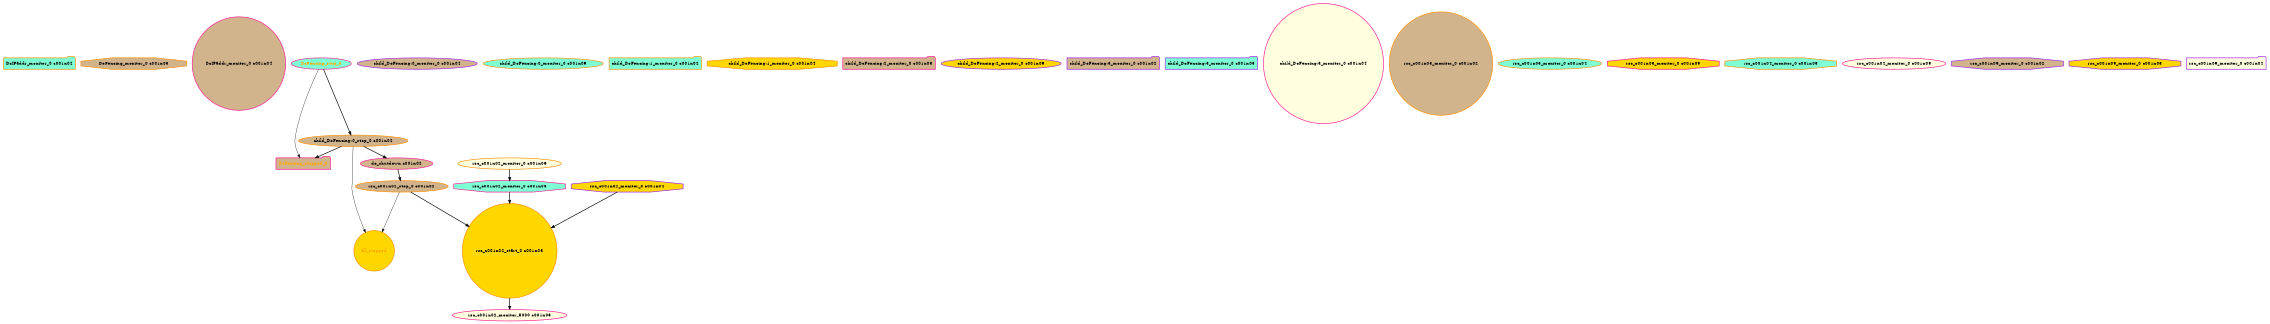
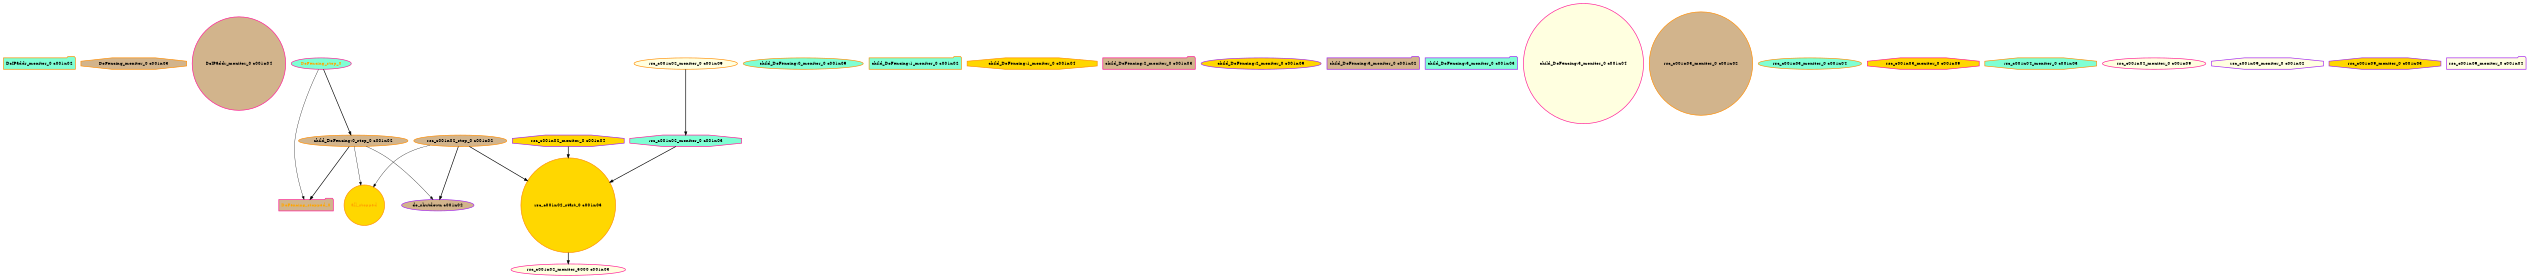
  digraph {
    node [color=darkorange fillcolor=tan fontcolor=black shape=ellipse style="bold,filled"]
    edge [style=bold]
    "DcIPaddr_monitor_0 c001n02" [fillcolor=aquamarine shape=folder]
    n2 [label="DoFencing_monitor_0 c001n03" shape=octagon]
    "DcIPaddr_monitor_0 c001n04" [color=deeppink shape=circle]
    DoFencing_stop_0 [color=deeppink fillcolor=aquamarine fontcolor=orange]
    DoFencing_stopped_0 [color=deeppink fontcolor=orange shape=folder]
    "child_DoFencing:0_stop_0 c001n02"
    all_stopped [fillcolor=gold fontcolor=orange shape=circle]
-   "do_shutdown c001n02" [color=deeppink]
-   "child_DoFencing:0_monitor_0 c001n04" [color=purple]
+   "do_shutdown c001n02" [color=purple]
    "child_DoFencing:0_monitor_0 c001n09" [fillcolor=aquamarine]
    "child_DoFencing:1_monitor_0 c001n02" [fillcolor=aquamarine shape=folder]
    "child_DoFencing:1_monitor_0 c001n04" [fillcolor=gold shape=octagon]
    "child_DoFencing:2_monitor_0 c001n03" [color=deeppink shape=folder]
    "child_DoFencing:2_monitor_0 c001n09" [color=purple fillcolor=gold]
    "child_DoFencing:3_monitor_0 c001n02" [color=purple shape=folder]
    "child_DoFencing:3_monitor_0 c001n03" [color=purple fillcolor=aquamarine shape=folder]
    "child_DoFencing:3_monitor_0 c001n04" [color=deeppink fillcolor=lightyellow shape=circle]
    "rsc_c001n02_monitor_0 c001n03" [color=deeppink fillcolor=aquamarine shape=octagon]
    "rsc_c001n02_start_0 c001n03" [fillcolor=gold shape=circle]
    "rsc_c001n02_monitor_5000 c001n03" [color=deeppink fillcolor=lightyellow]
    "rsc_c001n02_monitor_0 c001n04" [color=purple fillcolor=gold shape=octagon]
    "rsc_c001n02_monitor_0 c001n09" [fillcolor=lightyellow]
    "rsc_c001n02_stop_0 c001n02"
    "rsc_c001n03_monitor_0 c001n02" [shape=circle]
    "rsc_c001n03_monitor_0 c001n04" [fillcolor=aquamarine]
    "rsc_c001n03_monitor_0 c001n09" [color=deeppink fillcolor=gold shape=octagon]
    "rsc_c001n04_monitor_0 c001n03" [fillcolor=aquamarine shape=octagon]
    "rsc_c001n04_monitor_0 c001n09" [color=deeppink fillcolor=lightyellow]
-   "rsc_c001n09_monitor_0 c001n02" [color=purple shape=octagon]
+   "rsc_c001n09_monitor_0 c001n02" [color=purple fillcolor=lightyellow shape=octagon]
    "rsc_c001n09_monitor_0 c001n03" [color=purple fillcolor=gold shape=octagon]
    "rsc_c001n09_monitor_0 c001n04" [color=purple fillcolor=lightyellow shape=folder]
    DoFencing_stop_0 -> DoFencing_stopped_0 [style=solid]
    DoFencing_stop_0 -> "child_DoFencing:0_stop_0 c001n02"
    "child_DoFencing:0_stop_0 c001n02" -> DoFencing_stopped_0
    "child_DoFencing:0_stop_0 c001n02" -> all_stopped [style=solid]
-   "child_DoFencing:0_stop_0 c001n02" -> "do_shutdown c001n02"
+   "child_DoFencing:0_stop_0 c001n02" -> "do_shutdown c001n02" [style=solid]
    "rsc_c001n02_monitor_0 c001n03" -> "rsc_c001n02_start_0 c001n03"
    "rsc_c001n02_start_0 c001n03" -> "rsc_c001n02_monitor_5000 c001n03"
    "rsc_c001n02_monitor_0 c001n04" -> "rsc_c001n02_start_0 c001n03"
    "rsc_c001n02_monitor_0 c001n09" -> "rsc_c001n02_monitor_0 c001n03"
    "rsc_c001n02_stop_0 c001n02" -> all_stopped [style=solid]
-   "do_shutdown c001n02" -> "rsc_c001n02_stop_0 c001n02"
+   "rsc_c001n02_stop_0 c001n02" -> "do_shutdown c001n02"
    "rsc_c001n02_stop_0 c001n02" -> "rsc_c001n02_start_0 c001n03"
  }
